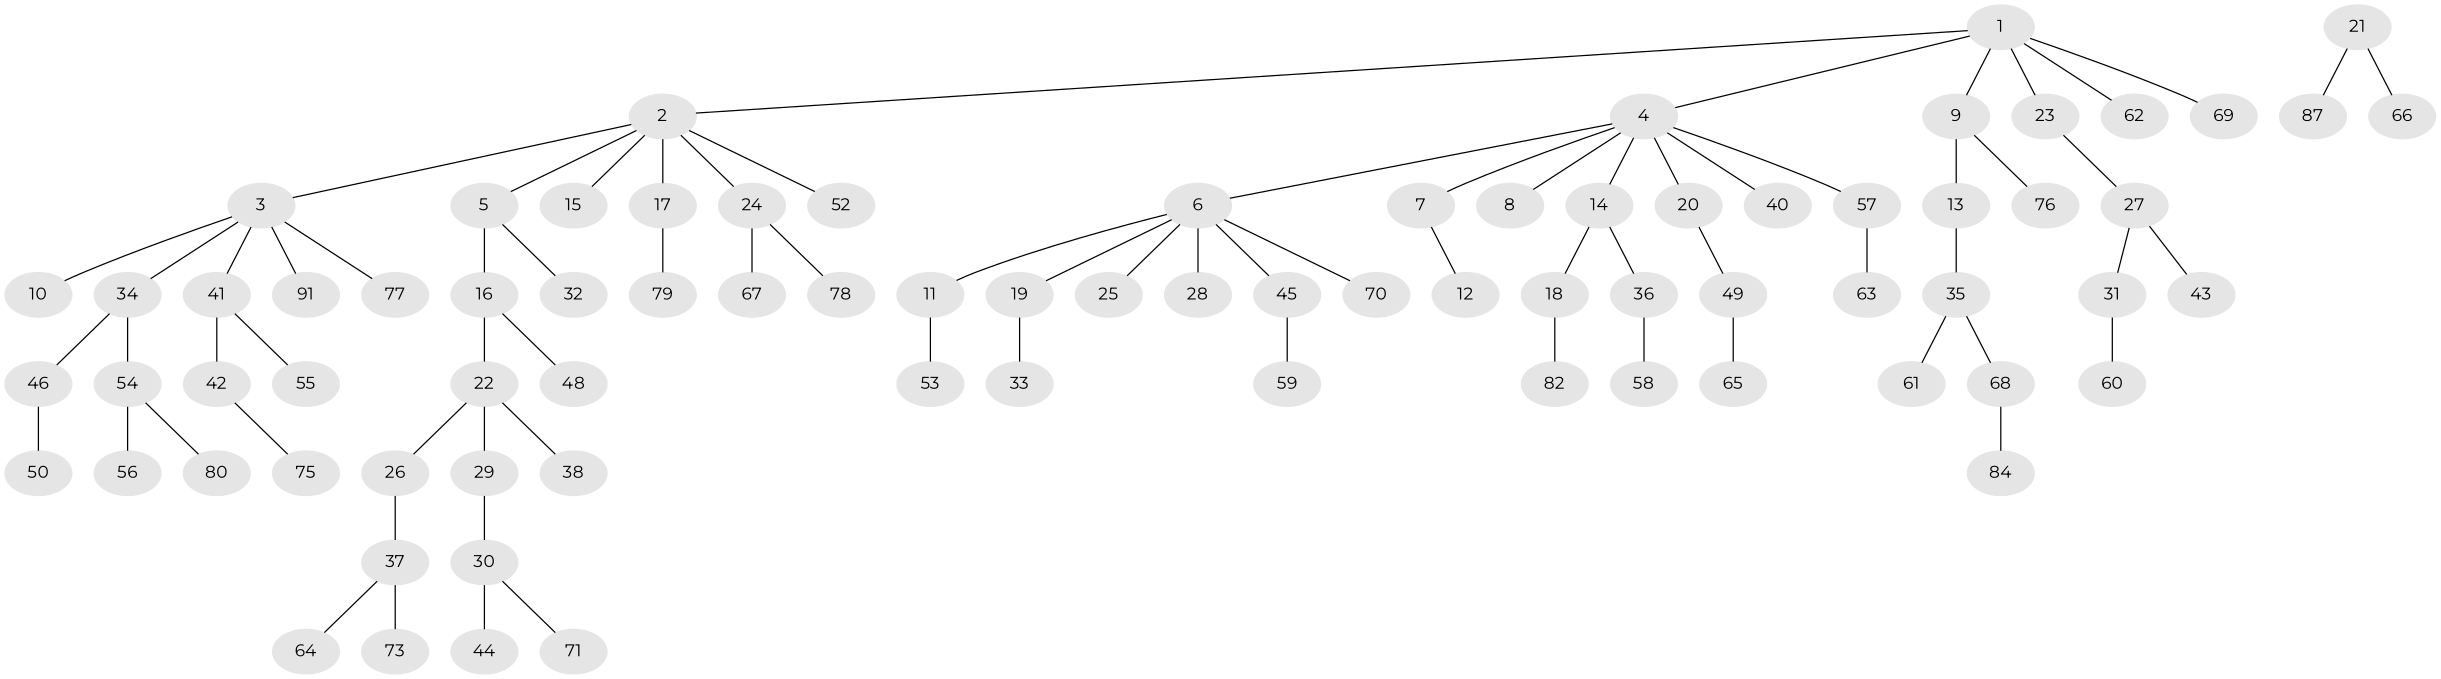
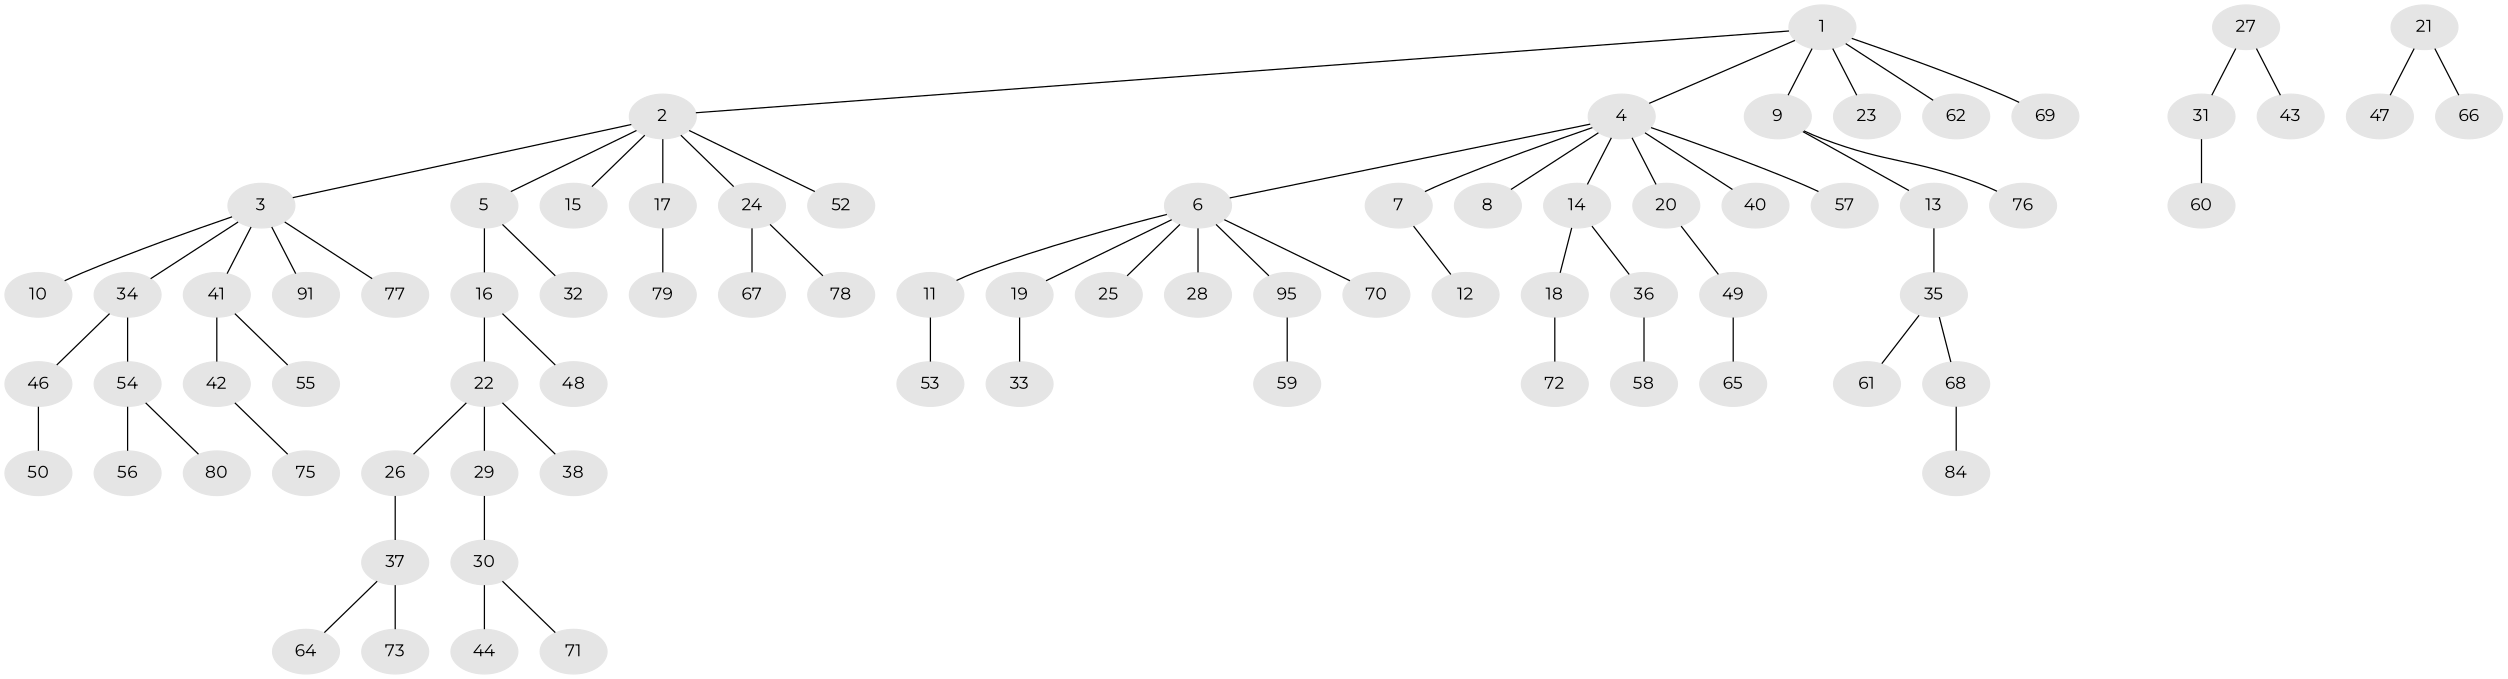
  graph {
    fontname=Montserrat
    node [color=gray90 fontname=Montserrat style=filled]
    edge [fontname=Montserrat]
    1
    2
    4
    9
    23
    62
    69
    3
    5
    15
    17
    24
    52
    6
    7
    8
    14
    20
    40
    57
    13
    76
    27
    10
    34
    41
    n27 [label=91]
    77
    16
    32
    79
    67
    78
    46
    54
    42
    55
    11
    19
    25
    28
-   45
+   45 [label=95]
    70
    12
    18
    36
    49
-   63
    22
    48
    53
    33
    59
    35
    61
    68
-   72 [label=82]
+   72
    58
    26
    29
    38
    21
-   47 [label=87]
+   47
    66
    65
    37
    30
    31
    43
    64
    73
    60
    44
    71
    50
    56
    80
    n78 [label=84]
    75
    1 -- 2
    1 -- 4
    1 -- 9
    1 -- 23
    1 -- 62
    1 -- 69
    2 -- 3
    2 -- 5
    2 -- 15
    2 -- 17
    2 -- 24
    2 -- 52
    4 -- 6
    4 -- 7
    4 -- 8
    4 -- 14
    4 -- 20
    4 -- 40
    4 -- 57
    9 -- 13
    9 -- 76
-   23 -- 27
    3 -- 10
    3 -- 34
    3 -- 41
    3 -- n27
    3 -- 77
    5 -- 16
    5 -- 32
    17 -- 79
    24 -- 67
    24 -- 78
    6 -- 11
    6 -- 19
    6 -- 25
    6 -- 28
    6 -- 45
    6 -- 70
    7 -- 12
    14 -- 18
    14 -- 36
    20 -- 49
-   57 -- 63
    13 -- 35
    27 -- 31
    27 -- 43
    34 -- 46
    34 -- 54
    41 -- 42
    41 -- 55
    16 -- 22
    16 -- 48
    46 -- 50
    54 -- 56
    54 -- 80
    42 -- 75
    11 -- 53
    19 -- 33
    45 -- 59
    18 -- 72
    36 -- 58
    49 -- 65
    22 -- 26
    22 -- 29
    22 -- 38
    35 -- 61
    35 -- 68
    68 -- n78
    26 -- 37
    29 -- 30
    21 -- 47
    21 -- 66
    37 -- 64
    37 -- 73
    30 -- 44
    30 -- 71
    31 -- 60
  }
